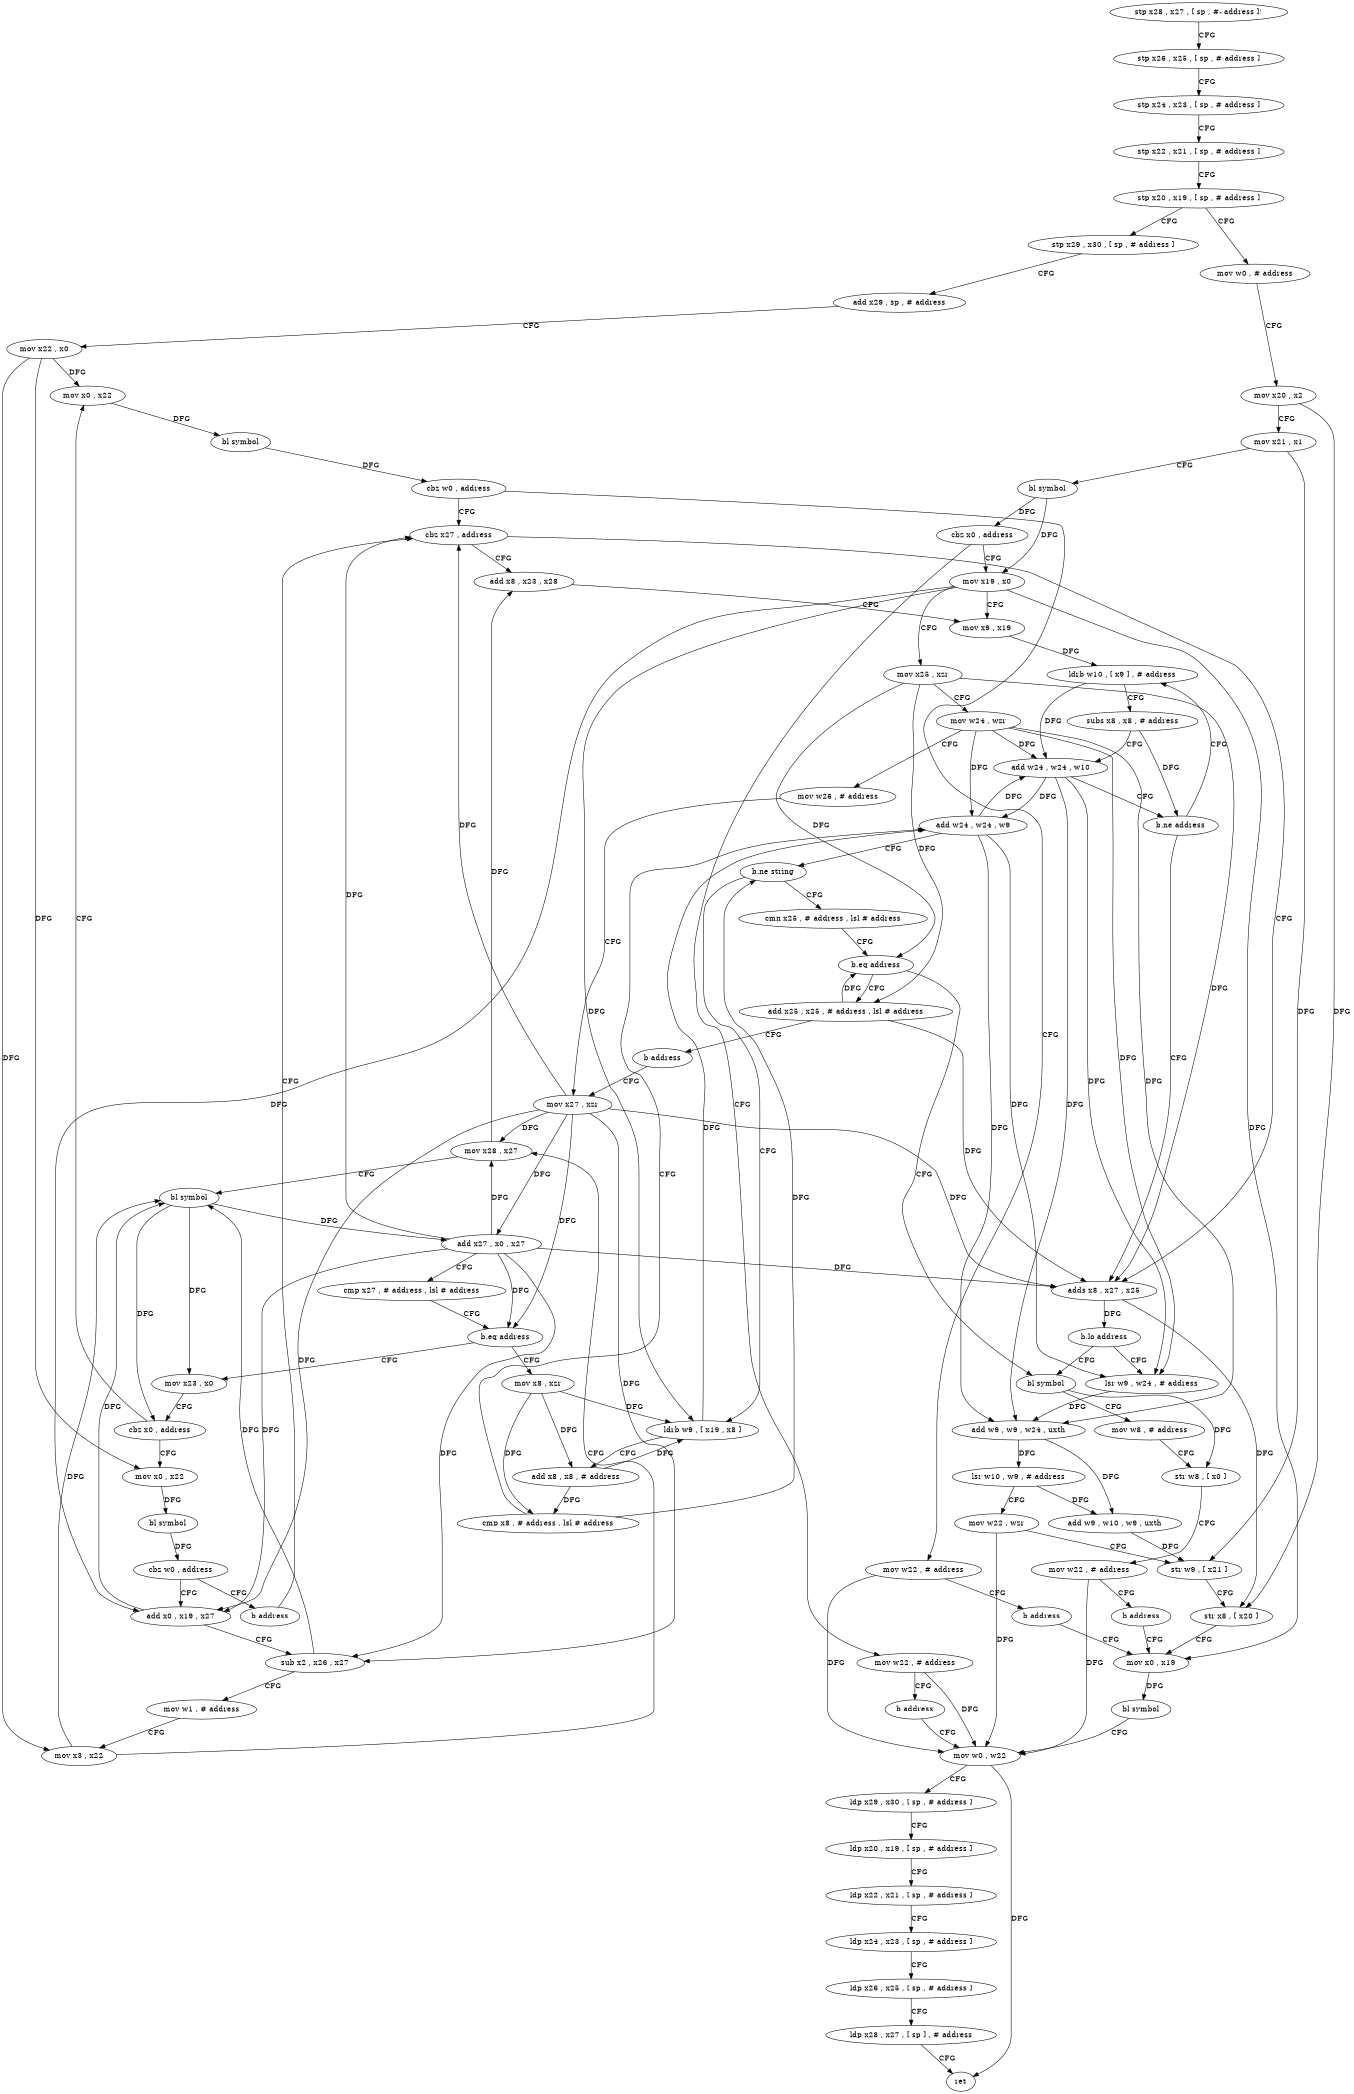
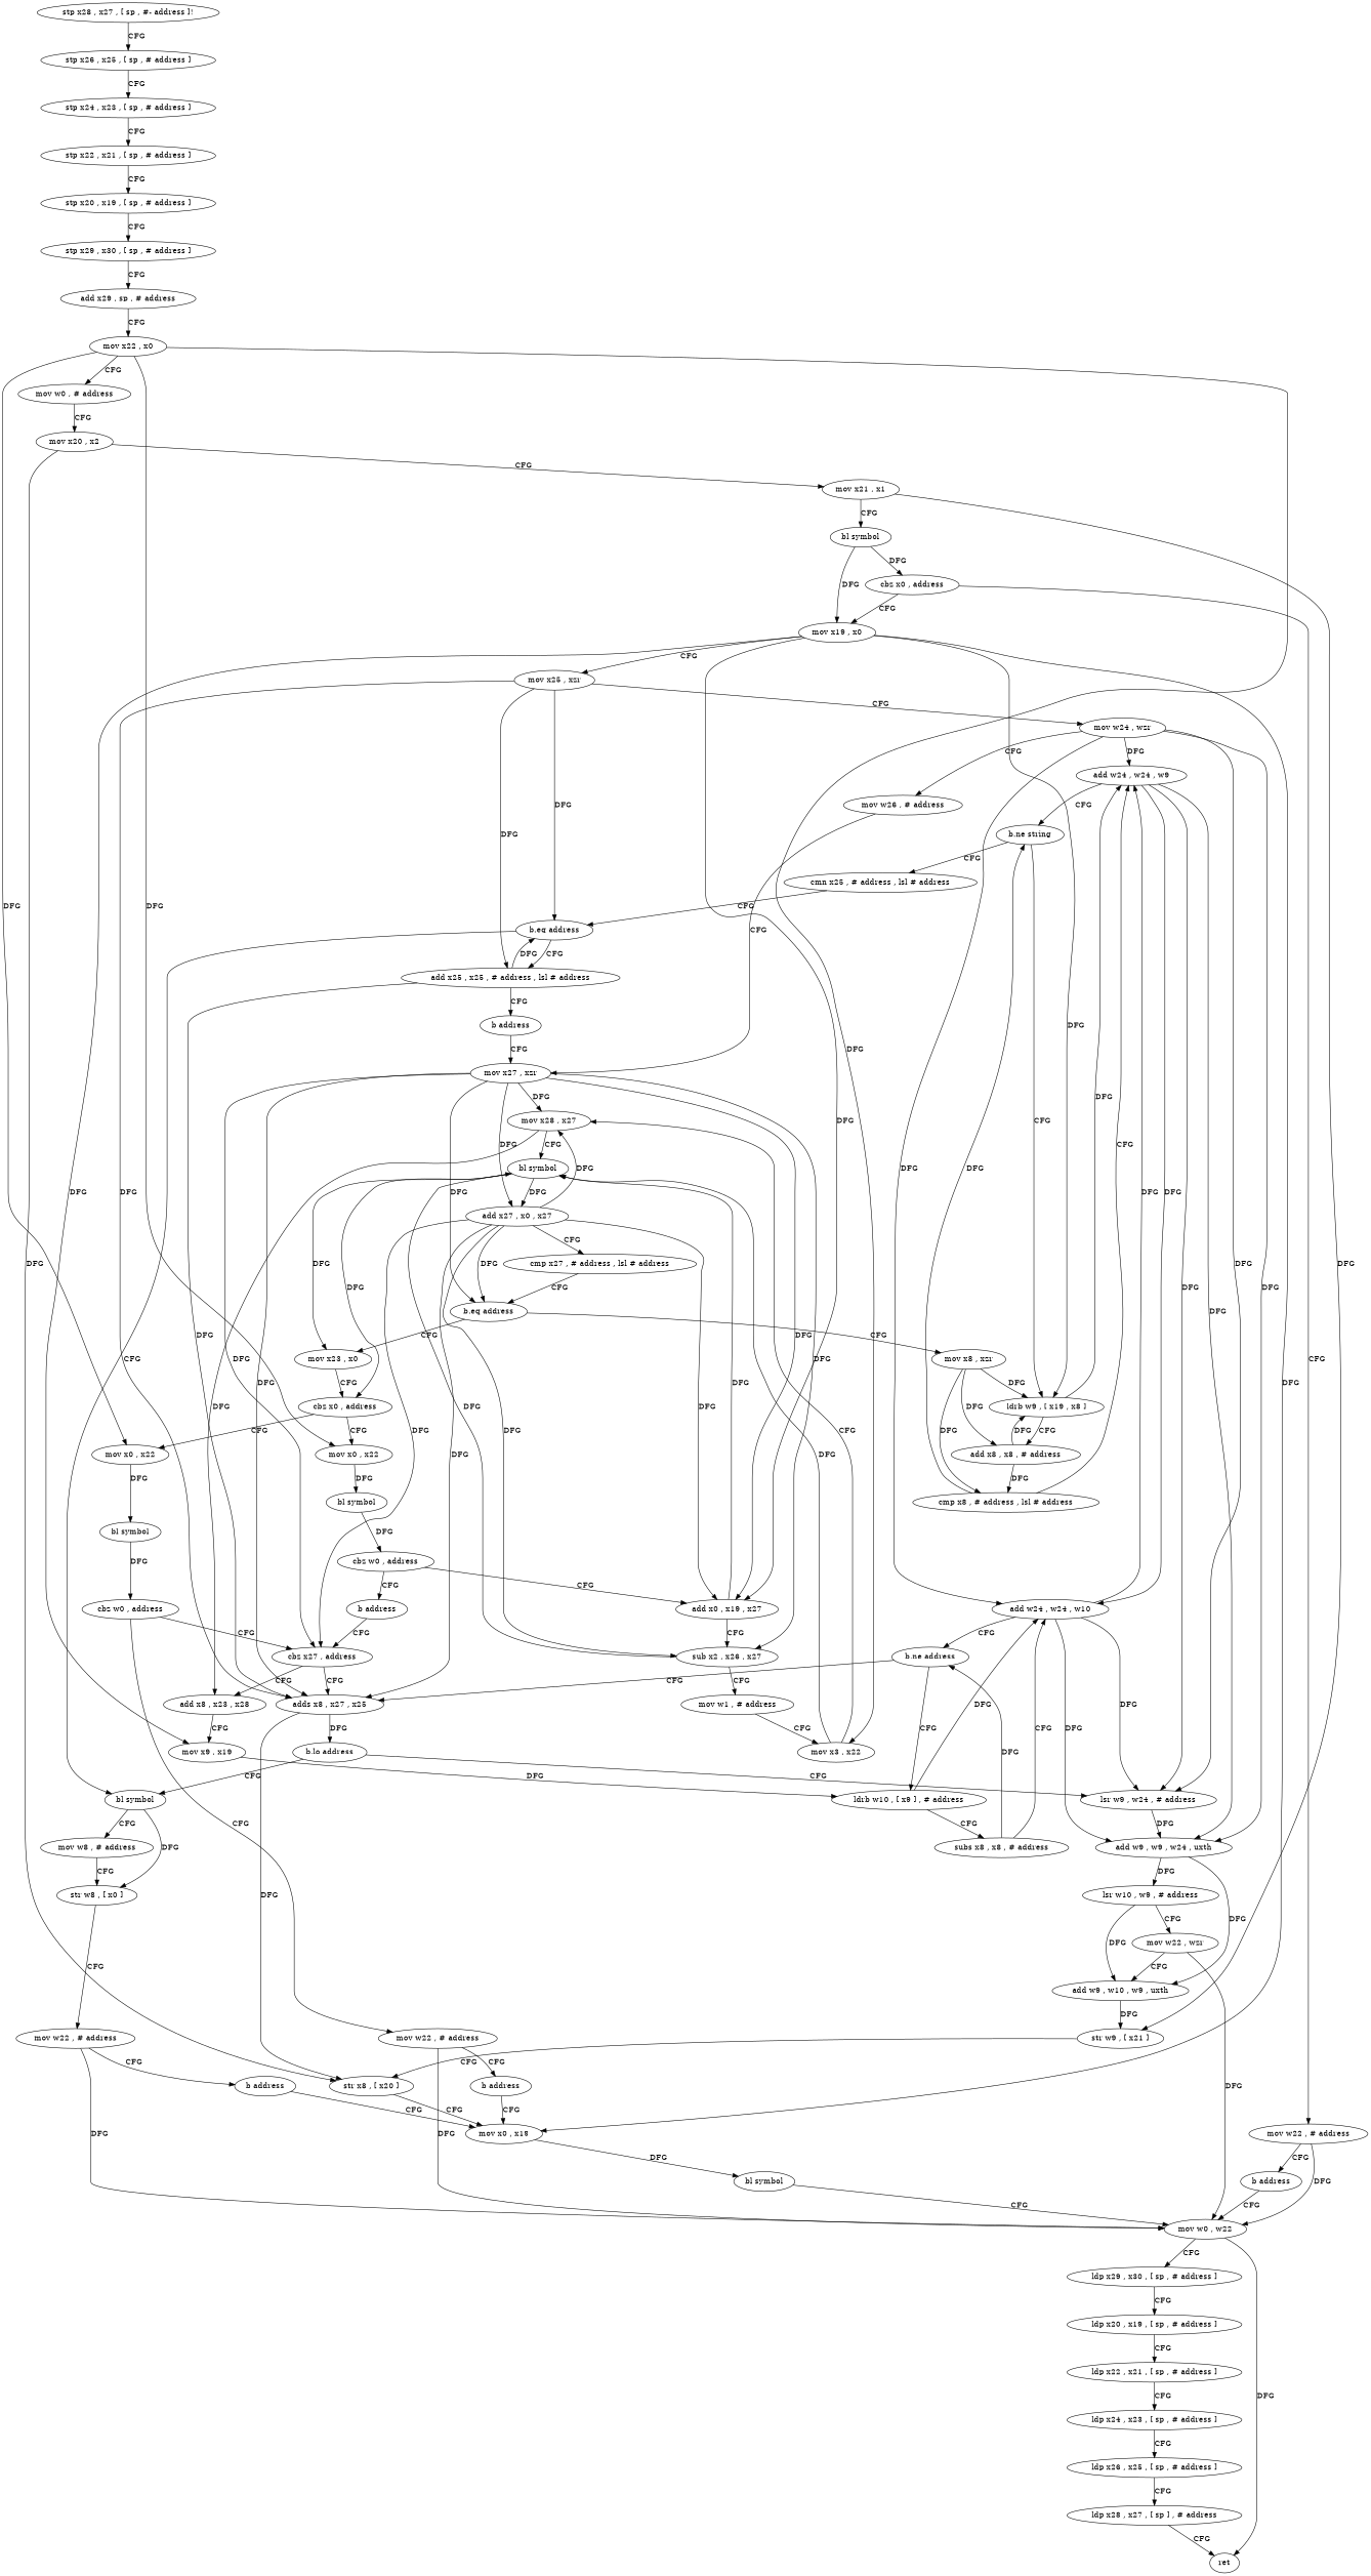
  digraph {
    n1 [label="stp x28 , x27 , [ sp , #- address ]!"]
    n2 [label="stp x26 , x25 , [ sp , # address ]"]
    n3 [label="stp x24 , x23 , [ sp , # address ]"]
    n4 [label="stp x22 , x21 , [ sp , # address ]"]
    n5 [label="stp x20 , x19 , [ sp , # address ]"]
    n6 [label="stp x29 , x30 , [ sp , # address ]"]
    n7 [label="add x29 , sp , # address"]
    n8 [label="mov x22 , x0"]
    n9 [label="mov w0 , # address"]
    n10 [label="mov x0 , x22"]
    n11 [label="mov x0 , x22"]
    n12 [label="mov x3 , x22"]
    n13 [label="mov x20 , x2"]
    n14 [label="bl symbol"]
    n15 [label="bl symbol"]
    n16 [label="mov x28 , x27"]
    n17 [label="bl symbol"]
    n18 [label="mov x21 , x1"]
    n19 [label="str x8 , [ x20 ]"]
    n20 [label="bl symbol"]
    n21 [label="str w9 , [ x21 ]"]
    n22 [label="mov x0 , x19"]
    n23 [label="cbz x0 , address"]
    n24 [label="mov x19 , x0"]
    n25 [label="mov w22 , # address"]
    n26 [label="mov x25 , xzr"]
    n27 [label="ldrb w9 , [ x19 , x8 ]"]
    n28 [label="add x0 , x19 , x27"]
    n29 [label="mov x9 , x19"]
    n30 [label="b address"]
    n31 [label="mov w0 , w22"]
    n32 [label="ldp x29 , x30 , [ sp , # address ]"]
    n33 [label=ret]
    n34 [label="mov w24 , wzr"]
    n35 [label="b.eq address"]
    n36 [label="add x25 , x25 , # address , lsl # address"]
    n37 [label="adds x8 , x27 , x25"]
    n38 [label="add w24 , w24 , w9"]
    n39 [label="add x8 , x8 , # address"]
    n40 [label="sub x2 , x26 , x27"]
    n41 [label="bl symbol"]
    n42 [label="ldrb w10 , [ x9 ] , # address"]
    n43 [label="ldp x20 , x19 , [ sp , # address ]"]
    n44 [label="mov w26 , # address"]
    n45 [label="lsr w9 , w24 , # address"]
    n46 [label="add w9 , w9 , w24 , uxth"]
    n47 [label="add w24 , w24 , w10"]
    n48 [label="bl symbol"]
    n49 [label="b address"]
    n50 [label="b.lo address"]
    n51 [label="mov x27 , xzr"]
    n52 [label="b.ne string"]
    n53 [label="lsr w10 , w9 , # address"]
    n54 [label="add w9 , w10 , w9 , uxth"]
    n55 [label="b.ne address"]
    n56 [label="cbz x27 , address"]
    n57 [label="add x27 , x0 , x27"]
    n58 [label="b.eq address"]
    n59 [label="add x8 , x23 , x28"]
    n60 [label="mov w1 , # address"]
    n61 [label="cmp x27 , # address , lsl # address"]
    n62 [label="mov x8 , xzr"]
    n63 [label="mov x23 , x0"]
    n64 [label="ldp x22 , x21 , [ sp , # address ]"]
    n65 [label="ldp x24 , x23 , [ sp , # address ]"]
    n66 [label="ldp x26 , x25 , [ sp , # address ]"]
    n67 [label="ldp x28 , x27 , [ sp ] , # address"]
    n68 [label="cmp x8 , # address , lsl # address"]
    n69 [label="cbz x0 , address"]
    n70 [label="cbz w0 , address"]
    n71 [label="cbz w0 , address"]
    n72 [label="cmn x25 , # address , lsl # address"]
    n73 [label="mov w8 , # address"]
    n74 [label="str w8 , [ x0 ]"]
    n75 [label="mov w22 , # address"]
    n76 [label="mov w22 , # address"]
    n77 [label="b address"]
    n78 [label="b address"]
    n79 [label="b address"]
    n80 [label="subs x8 , x8 , # address"]
    n81 [label="mov w22 , wzr"]
    n1 -> n2 [label=CFG]
    n2 -> n3 [label=CFG]
    n3 -> n4 [label=CFG]
    n4 -> n5 [label=CFG]
    n5 -> n6 [label=CFG]
    n6 -> n7 [label=CFG]
    n7 -> n8 [label=CFG]
-   n5 -> n9 [label=CFG]
+   n8 -> n9 [label=CFG]
    n8 -> n10 [label=DFG]
    n8 -> n11 [label=DFG]
    n8 -> n12 [label=DFG]
    n9 -> n13 [label=CFG]
    n10 -> n14 [label=DFG]
    n11 -> n15 [label=DFG]
    n12 -> n16 [label=CFG]
    n12 -> n17 [label=DFG]
    n13 -> n18 [label=CFG]
    n13 -> n19 [label=DFG]
    n14 -> n70 [label=DFG]
    n15 -> n71 [label=DFG]
    n16 -> n17 [label=CFG]
    n16 -> n59 [label=DFG]
    n17 -> n57 [label=DFG]
    n17 -> n63 [label=DFG]
    n17 -> n69 [label=DFG]
    n18 -> n20 [label=CFG]
    n18 -> n21 [label=DFG]
    n19 -> n22 [label=CFG]
    n20 -> n23 [label=DFG]
    n20 -> n24 [label=DFG]
    n21 -> n19 [label=CFG]
    n22 -> n41 [label=DFG]
    n23 -> n24 [label=CFG]
    n23 -> n25 [label=CFG]
    n24 -> n22 [label=DFG]
    n24 -> n26 [label=CFG]
    n24 -> n27 [label=DFG]
    n24 -> n28 [label=DFG]
-   n24 -> n29 [label=CFG]
+   n24 -> n29 [label=DFG]
    n25 -> n30 [label=CFG]
    n25 -> n31 [label=DFG]
    n26 -> n34 [label=CFG]
    n26 -> n35 [label=DFG]
    n26 -> n36 [label=DFG]
    n26 -> n37 [label=DFG]
    n27 -> n38 [label=DFG]
    n27 -> n39 [label=CFG]
    n28 -> n17 [label=DFG]
    n28 -> n40 [label=CFG]
    n29 -> n42 [label=DFG]
    n30 -> n31 [label=CFG]
    n31 -> n32 [label=CFG]
    n31 -> n33 [label=DFG]
    n32 -> n43 [label=CFG]
    n34 -> n38 [label=DFG]
    n34 -> n44 [label=CFG]
    n34 -> n45 [label=DFG]
    n34 -> n46 [label=DFG]
    n34 -> n47 [label=DFG]
    n35 -> n36 [label=CFG]
    n35 -> n48 [label=CFG]
    n36 -> n35 [label=DFG]
    n36 -> n37 [label=DFG]
    n36 -> n49 [label=CFG]
    n37 -> n19 [label=DFG]
    n37 -> n50 [label=DFG]
    n38 -> n45 [label=DFG]
    n38 -> n46 [label=DFG]
    n38 -> n47 [label=DFG]
    n38 -> n52 [label=CFG]
    n39 -> n27 [label=DFG]
    n39 -> n68 [label=DFG]
    n40 -> n17 [label=DFG]
    n40 -> n60 [label=CFG]
    n41 -> n31 [label=CFG]
    n42 -> n47 [label=DFG]
    n42 -> n80 [label=CFG]
    n43 -> n64 [label=CFG]
    n44 -> n51 [label=CFG]
    n45 -> n46 [label=DFG]
    n46 -> n53 [label=DFG]
    n46 -> n54 [label=DFG]
    n47 -> n38 [label=DFG]
    n47 -> n45 [label=DFG]
    n47 -> n46 [label=DFG]
    n47 -> n55 [label=CFG]
    n48 -> n73 [label=CFG]
    n48 -> n74 [label=DFG]
    n49 -> n51 [label=CFG]
    n50 -> n45 [label=CFG]
    n50 -> n48 [label=CFG]
    n51 -> n16 [label=DFG]
    n51 -> n28 [label=DFG]
    n51 -> n37 [label=DFG]
    n51 -> n40 [label=DFG]
    n51 -> n56 [label=DFG]
    n51 -> n57 [label=DFG]
    n51 -> n58 [label=DFG]
    n52 -> n27 [label=CFG]
    n52 -> n72 [label=CFG]
    n53 -> n54 [label=DFG]
    n53 -> n81 [label=CFG]
    n54 -> n21 [label=DFG]
    n55 -> n37 [label=CFG]
    n55 -> n42 [label=CFG]
    n56 -> n37 [label=CFG]
    n56 -> n59 [label=CFG]
    n57 -> n16 [label=DFG]
    n57 -> n28 [label=DFG]
    n57 -> n37 [label=DFG]
    n57 -> n40 [label=DFG]
    n57 -> n56 [label=DFG]
    n57 -> n58 [label=DFG]
    n57 -> n61 [label=CFG]
    n58 -> n62 [label=CFG]
    n58 -> n63 [label=CFG]
    n59 -> n29 [label=CFG]
    n60 -> n12 [label=CFG]
    n61 -> n58 [label=CFG]
    n62 -> n27 [label=DFG]
    n62 -> n39 [label=DFG]
    n62 -> n68 [label=DFG]
    n63 -> n69 [label=CFG]
    n64 -> n65 [label=CFG]
    n65 -> n66 [label=CFG]
    n66 -> n67 [label=CFG]
    n67 -> n33 [label=CFG]
    n68 -> n38 [label=CFG]
    n68 -> n52 [label=DFG]
    n69 -> n10 [label=CFG]
    n69 -> n11 [label=CFG]
    n70 -> n56 [label=CFG]
    n70 -> n76 [label=CFG]
    n71 -> n28 [label=CFG]
    n71 -> n78 [label=CFG]
    n72 -> n35 [label=CFG]
    n73 -> n74 [label=CFG]
    n74 -> n75 [label=CFG]
    n75 -> n31 [label=DFG]
    n75 -> n79 [label=CFG]
    n76 -> n31 [label=DFG]
    n76 -> n77 [label=CFG]
    n77 -> n22 [label=CFG]
    n78 -> n56 [label=CFG]
    n79 -> n22 [label=CFG]
    n80 -> n47 [label=CFG]
    n80 -> n55 [label=DFG]
    n81 -> n31 [label=DFG]
-   n81 -> n21 [label=CFG]
+   n81 -> n54 [label=CFG]
  }
